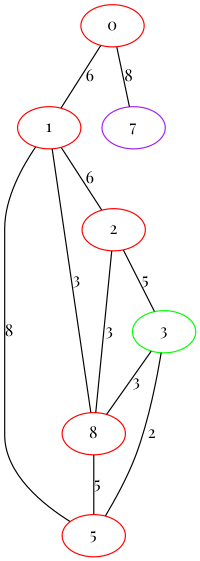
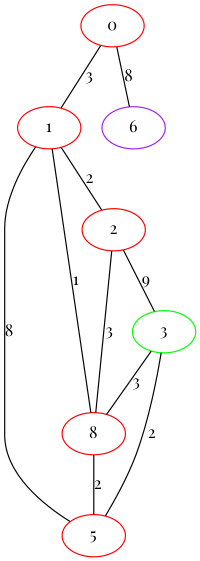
  graph {
    fontname="Playfair Display"
    node [color=red fontname="Playfair Display" weight=1]
    edge [fontname="Playfair Display"]
    0
    1
-   6 [color=purple weight=4 label=7]
+   6 [color=purple weight=4]
    2
    n5 [label=8]
    5
    3 [color=green weight=2]
-   0 -- 1 [label=6]
+   0 -- 1 [label=3]
    0 -- 6 [label=8]
-   1 -- 2 [label=6]
-   1 -- n5 [label=3]
+   1 -- 2 [label=2]
+   1 -- n5 [label=1]
    1 -- 5 [label=8]
    2 -- n5 [label=3]
-   2 -- 3 [label=5]
-   n5 -- 5 [label=5]
+   2 -- 3 [label=9]
+   n5 -- 5 [label=2]
    3 -- n5 [label=3]
    3 -- 5 [label=2]
  }
